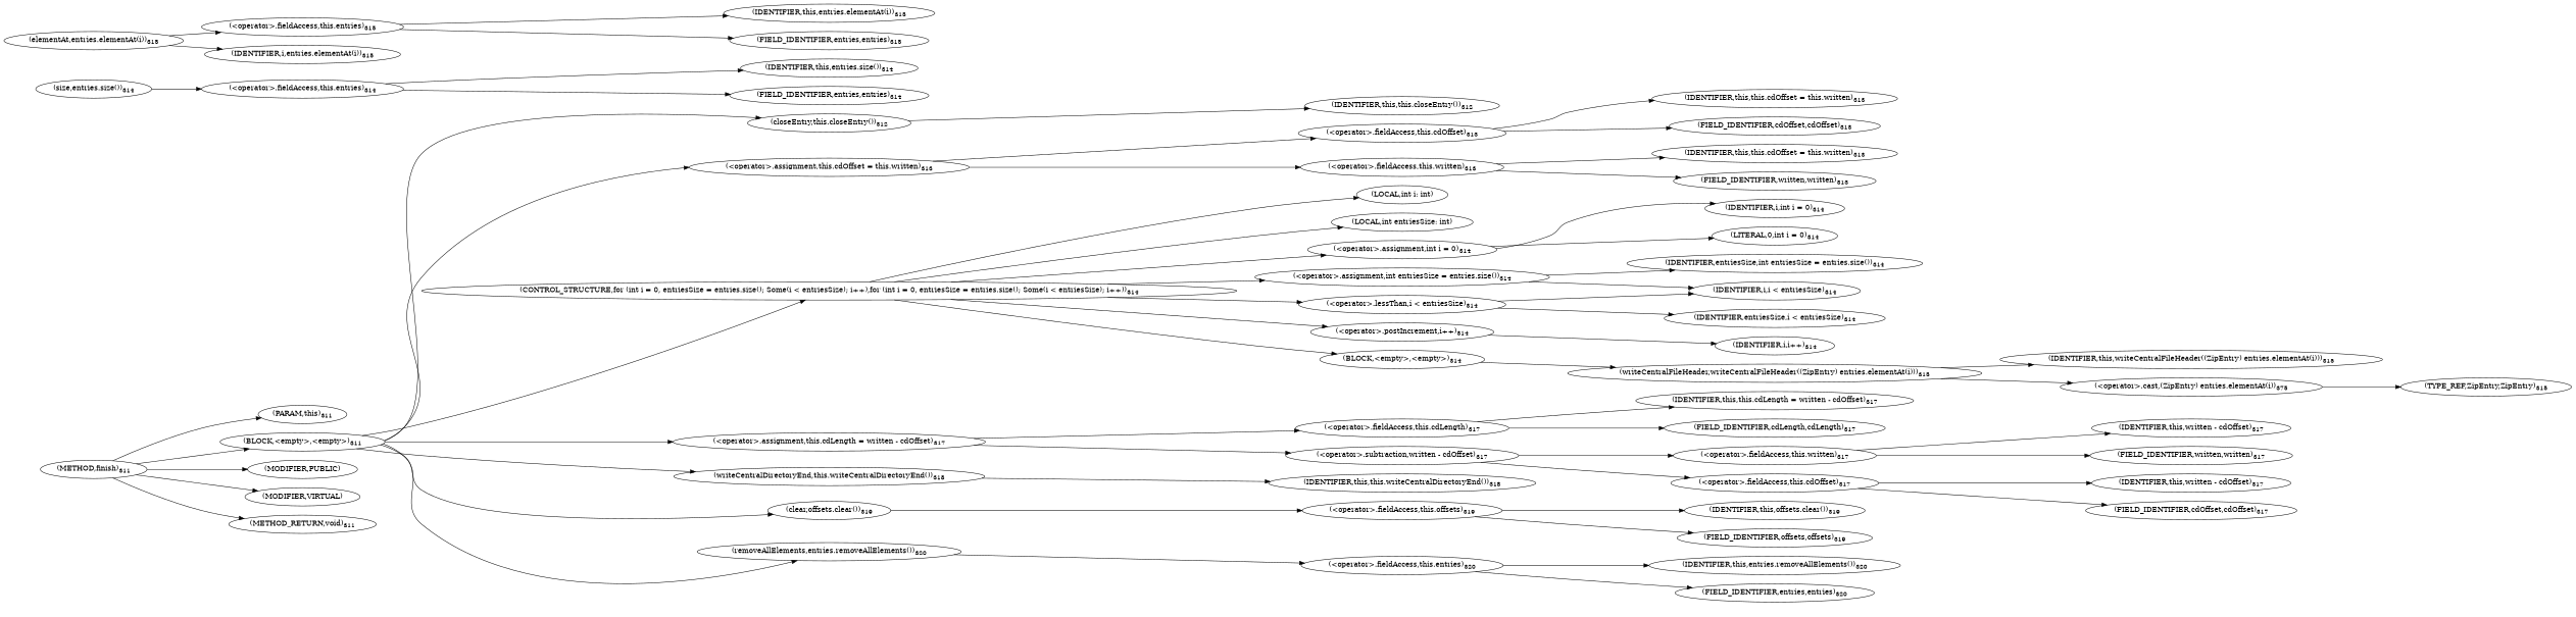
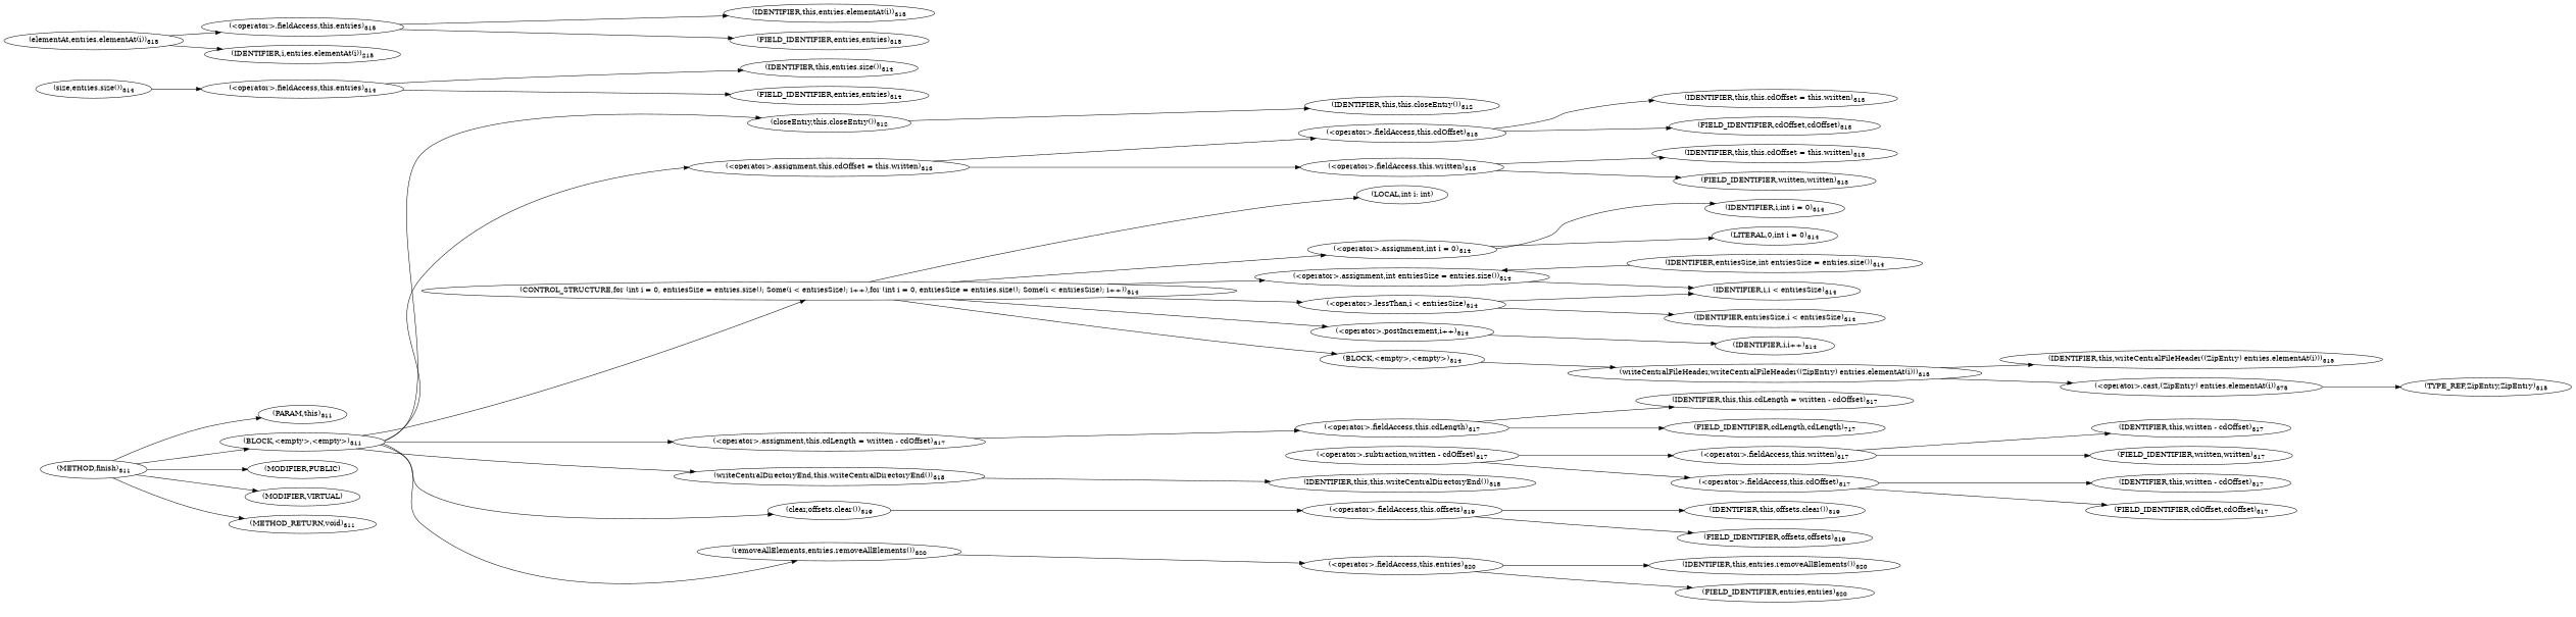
  digraph {
    rankdir=LR
    n1 [label=<(METHOD,finish)<SUB>311</SUB>>]
    n2 [label=<(PARAM,this)<SUB>311</SUB>>]
    n3 [label=<(BLOCK,&lt;empty&gt;,&lt;empty&gt;)<SUB>311</SUB>>]
    n4 [label=<(MODIFIER,PUBLIC)>]
    n5 [label=<(MODIFIER,VIRTUAL)>]
    n6 [label=<(METHOD_RETURN,void)<SUB>311</SUB>>]
    n7 [label=<(closeEntry,this.closeEntry())<SUB>312</SUB>>]
    n8 [label=<(&lt;operator&gt;.assignment,this.cdOffset = this.written)<SUB>313</SUB>>]
    n9 [label=<(CONTROL_STRUCTURE,for (int i = 0, entriesSize = entries.size(); Some(i &lt; entriesSize); i++),for (int i = 0, entriesSize = entries.size(); Some(i &lt; entriesSize); i++))<SUB>314</SUB>>]
    n10 [label=<(&lt;operator&gt;.assignment,this.cdLength = written - cdOffset)<SUB>317</SUB>>]
    n11 [label=<(writeCentralDirectoryEnd,this.writeCentralDirectoryEnd())<SUB>318</SUB>>]
    n12 [label=<(clear,offsets.clear())<SUB>319</SUB>>]
    n13 [label=<(removeAllElements,entries.removeAllElements())<SUB>320</SUB>>]
    n14 [label=<(IDENTIFIER,this,this.closeEntry())<SUB>312</SUB>>]
    n15 [label=<(&lt;operator&gt;.fieldAccess,this.cdOffset)<SUB>313</SUB>>]
    n16 [label=<(&lt;operator&gt;.fieldAccess,this.written)<SUB>313</SUB>>]
    n17 [label=<(LOCAL,int i: int)>]
-   n18 [label=<(LOCAL,int entriesSize: int)>]
    n19 [label=<(&lt;operator&gt;.assignment,int i = 0)<SUB>314</SUB>>]
    n20 [label=<(&lt;operator&gt;.assignment,int entriesSize = entries.size())<SUB>314</SUB>>]
    n21 [label=<(&lt;operator&gt;.lessThan,i &lt; entriesSize)<SUB>314</SUB>>]
    n22 [label=<(&lt;operator&gt;.postIncrement,i++)<SUB>314</SUB>>]
    n23 [label=<(BLOCK,&lt;empty&gt;,&lt;empty&gt;)<SUB>314</SUB>>]
    n24 [label=<(&lt;operator&gt;.fieldAccess,this.cdLength)<SUB>317</SUB>>]
    n25 [label=<(&lt;operator&gt;.subtraction,written - cdOffset)<SUB>317</SUB>>]
    n26 [label=<(IDENTIFIER,this,this.writeCentralDirectoryEnd())<SUB>318</SUB>>]
    n27 [label=<(&lt;operator&gt;.fieldAccess,this.offsets)<SUB>319</SUB>>]
    n28 [label=<(&lt;operator&gt;.fieldAccess,this.entries)<SUB>320</SUB>>]
    n29 [label=<(IDENTIFIER,this,this.cdOffset = this.written)<SUB>313</SUB>>]
    n30 [label=<(FIELD_IDENTIFIER,cdOffset,cdOffset)<SUB>313</SUB>>]
    n31 [label=<(IDENTIFIER,this,this.cdOffset = this.written)<SUB>313</SUB>>]
    n32 [label=<(FIELD_IDENTIFIER,written,written)<SUB>313</SUB>>]
    n33 [label=<(IDENTIFIER,i,int i = 0)<SUB>314</SUB>>]
    n34 [label=<(LITERAL,0,int i = 0)<SUB>314</SUB>>]
    n35 [label=<(IDENTIFIER,entriesSize,int entriesSize = entries.size())<SUB>314</SUB>>]
    n36 [label=<(IDENTIFIER,i,i &lt; entriesSize)<SUB>314</SUB>>]
    n37 [label=<(IDENTIFIER,entriesSize,i &lt; entriesSize)<SUB>314</SUB>>]
    n38 [label=<(IDENTIFIER,i,i++)<SUB>314</SUB>>]
    n39 [label=<(writeCentralFileHeader,writeCentralFileHeader((ZipEntry) entries.elementAt(i)))<SUB>315</SUB>>]
    n40 [label=<(size,entries.size())<SUB>314</SUB>>]
    n41 [label=<(&lt;operator&gt;.fieldAccess,this.entries)<SUB>314</SUB>>]
    n42 [label=<(IDENTIFIER,this,entries.size())<SUB>314</SUB>>]
    n43 [label=<(FIELD_IDENTIFIER,entries,entries)<SUB>314</SUB>>]
    n44 [label=<(IDENTIFIER,this,writeCentralFileHeader((ZipEntry) entries.elementAt(i)))<SUB>315</SUB>>]
    n45 [label=<(&lt;operator&gt;.cast,(ZipEntry) entries.elementAt(i))<SUB>375</SUB>>]
    n46 [label=<(TYPE_REF,ZipEntry,ZipEntry)<SUB>315</SUB>>]
    n47 [label=<(elementAt,entries.elementAt(i))<SUB>315</SUB>>]
    n48 [label=<(&lt;operator&gt;.fieldAccess,this.entries)<SUB>315</SUB>>]
-   n49 [label=<(IDENTIFIER,i,entries.elementAt(i))<SUB>315</SUB>>]
+   n49 [label=<(IDENTIFIER,i,entries.elementAt(i))<SUB>215</SUB>>]
    n50 [label=<(IDENTIFIER,this,entries.elementAt(i))<SUB>315</SUB>>]
    n51 [label=<(FIELD_IDENTIFIER,entries,entries)<SUB>315</SUB>>]
    n52 [label=<(IDENTIFIER,this,this.cdLength = written - cdOffset)<SUB>317</SUB>>]
-   n53 [label=<(FIELD_IDENTIFIER,cdLength,cdLength)<SUB>317</SUB>>]
+   n53 [label=<(FIELD_IDENTIFIER,cdLength,cdLength)<SUB>717</SUB>>]
    n54 [label=<(&lt;operator&gt;.fieldAccess,this.written)<SUB>317</SUB>>]
    n55 [label=<(&lt;operator&gt;.fieldAccess,this.cdOffset)<SUB>317</SUB>>]
    n56 [label=<(IDENTIFIER,this,written - cdOffset)<SUB>317</SUB>>]
    n57 [label=<(FIELD_IDENTIFIER,written,written)<SUB>317</SUB>>]
    n58 [label=<(IDENTIFIER,this,written - cdOffset)<SUB>317</SUB>>]
    n59 [label=<(FIELD_IDENTIFIER,cdOffset,cdOffset)<SUB>317</SUB>>]
    n60 [label=<(IDENTIFIER,this,offsets.clear())<SUB>319</SUB>>]
    n61 [label=<(FIELD_IDENTIFIER,offsets,offsets)<SUB>319</SUB>>]
    n62 [label=<(IDENTIFIER,this,entries.removeAllElements())<SUB>320</SUB>>]
    n63 [label=<(FIELD_IDENTIFIER,entries,entries)<SUB>320</SUB>>]
    n1 -> n2
    n1 -> n3
    n1 -> n4
    n1 -> n5
    n1 -> n6
    n3 -> n7
    n3 -> n8
    n3 -> n9
    n3 -> n10
    n3 -> n11
    n3 -> n12
    n3 -> n13
    n7 -> n14
    n8 -> n15
    n8 -> n16
    n9 -> n17
-   n9 -> n18
    n9 -> n19
    n9 -> n20
    n9 -> n21
    n9 -> n22
    n9 -> n23
    n10 -> n24
-   n10 -> n25
    n11 -> n26
    n12 -> n27
    n13 -> n28
    n15 -> n29
    n15 -> n30
    n16 -> n31
    n16 -> n32
    n19 -> n33
    n19 -> n34
-   n20 -> n35
+   n35 -> n20
    n20 -> n36
    n21 -> n36
    n21 -> n37
    n22 -> n38
    n23 -> n39
    n24 -> n52
    n24 -> n53
    n25 -> n54
    n25 -> n55
    n27 -> n60
    n27 -> n61
    n28 -> n62
    n28 -> n63
    n39 -> n44
    n39 -> n45
    n40 -> n41
    n41 -> n42
    n41 -> n43
    n45 -> n46
    n47 -> n48
    n47 -> n49
    n48 -> n50
    n48 -> n51
    n54 -> n56
    n54 -> n57
    n55 -> n58
    n55 -> n59
  }
